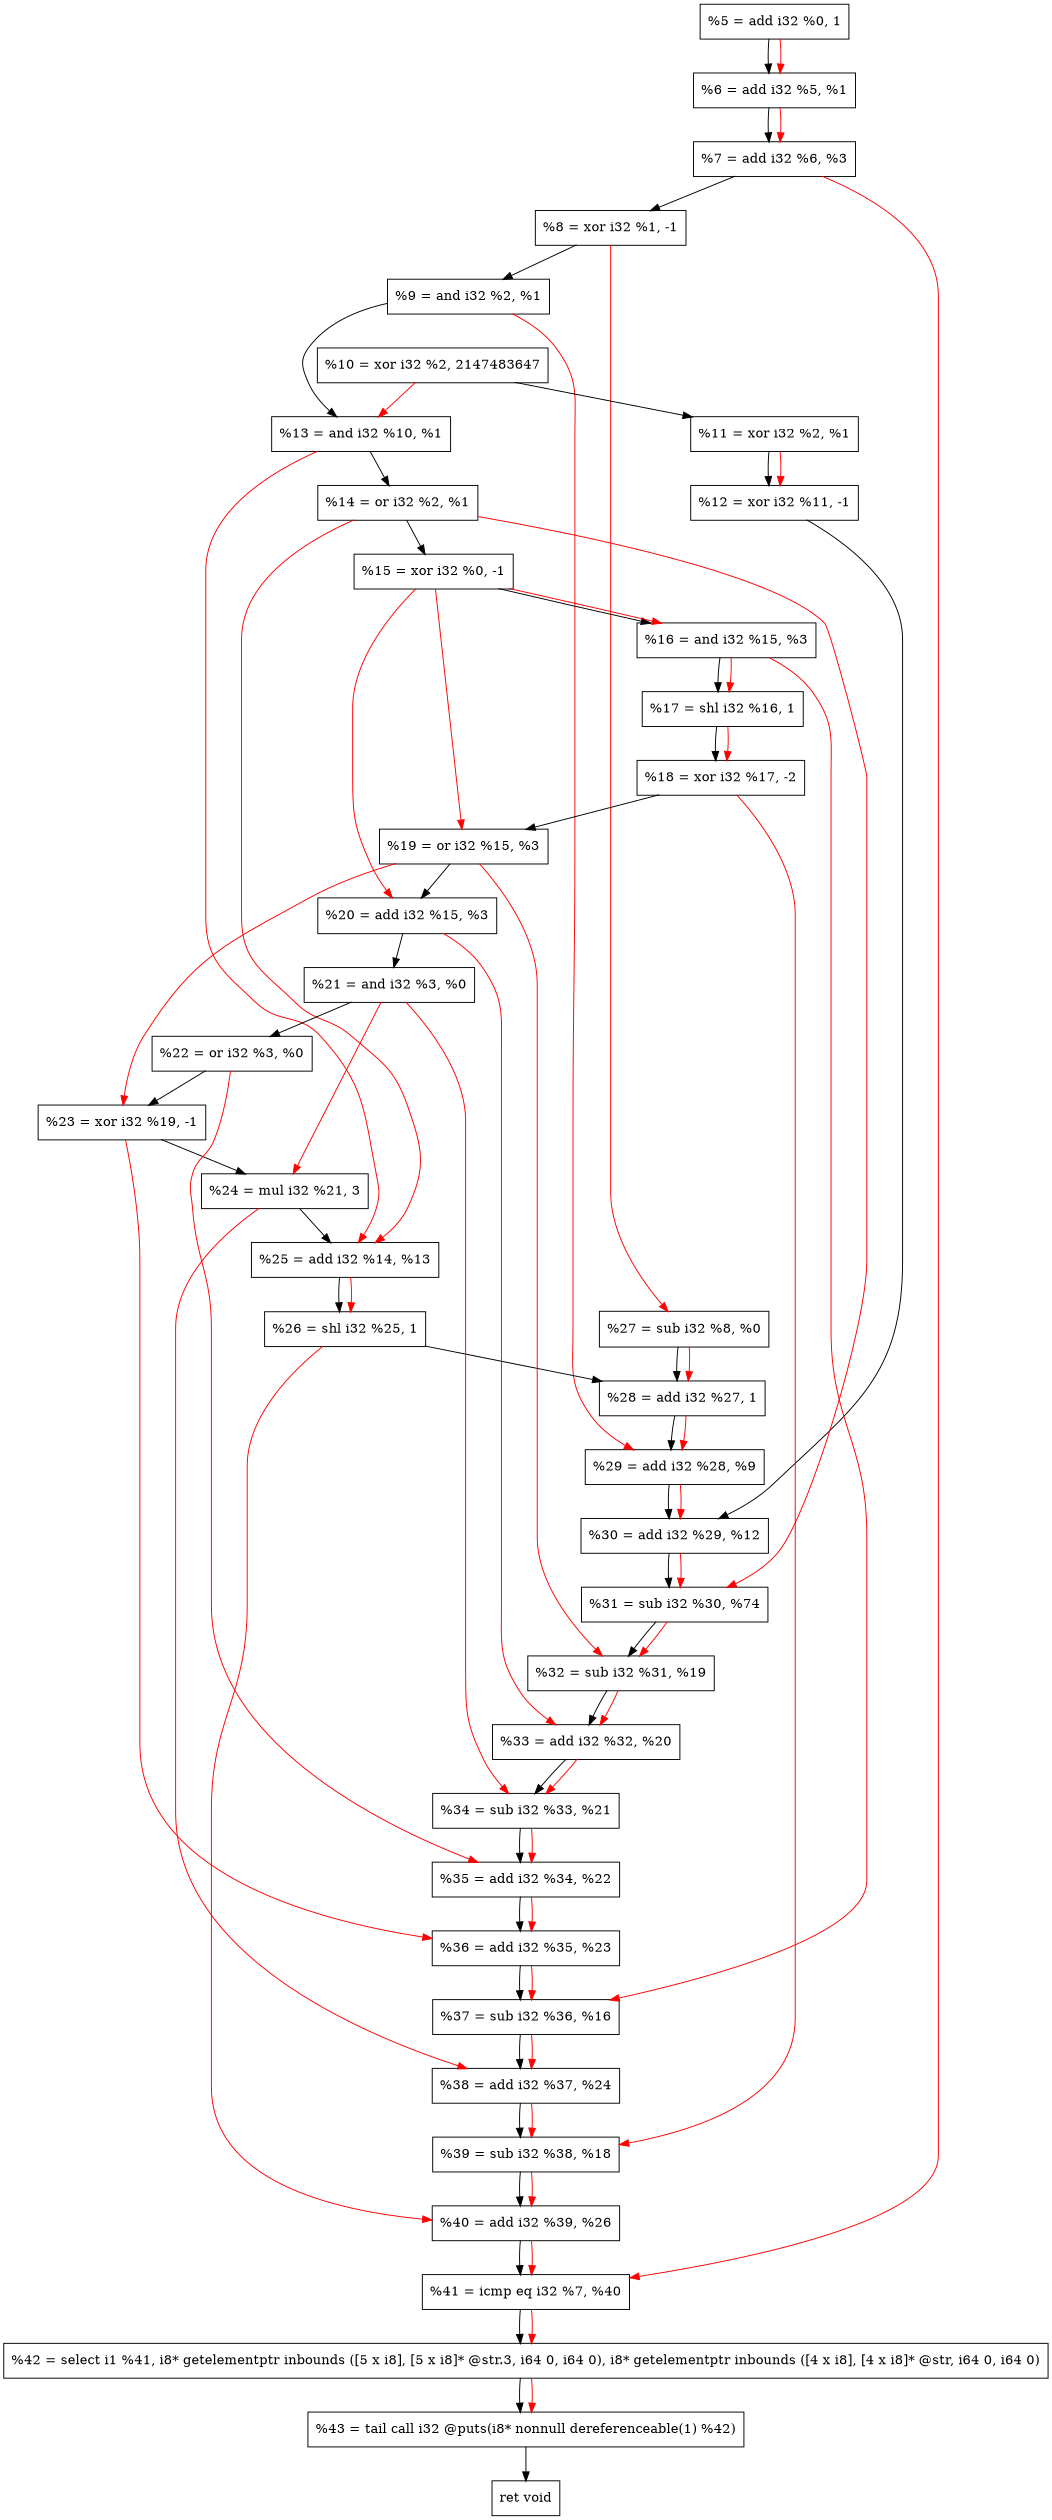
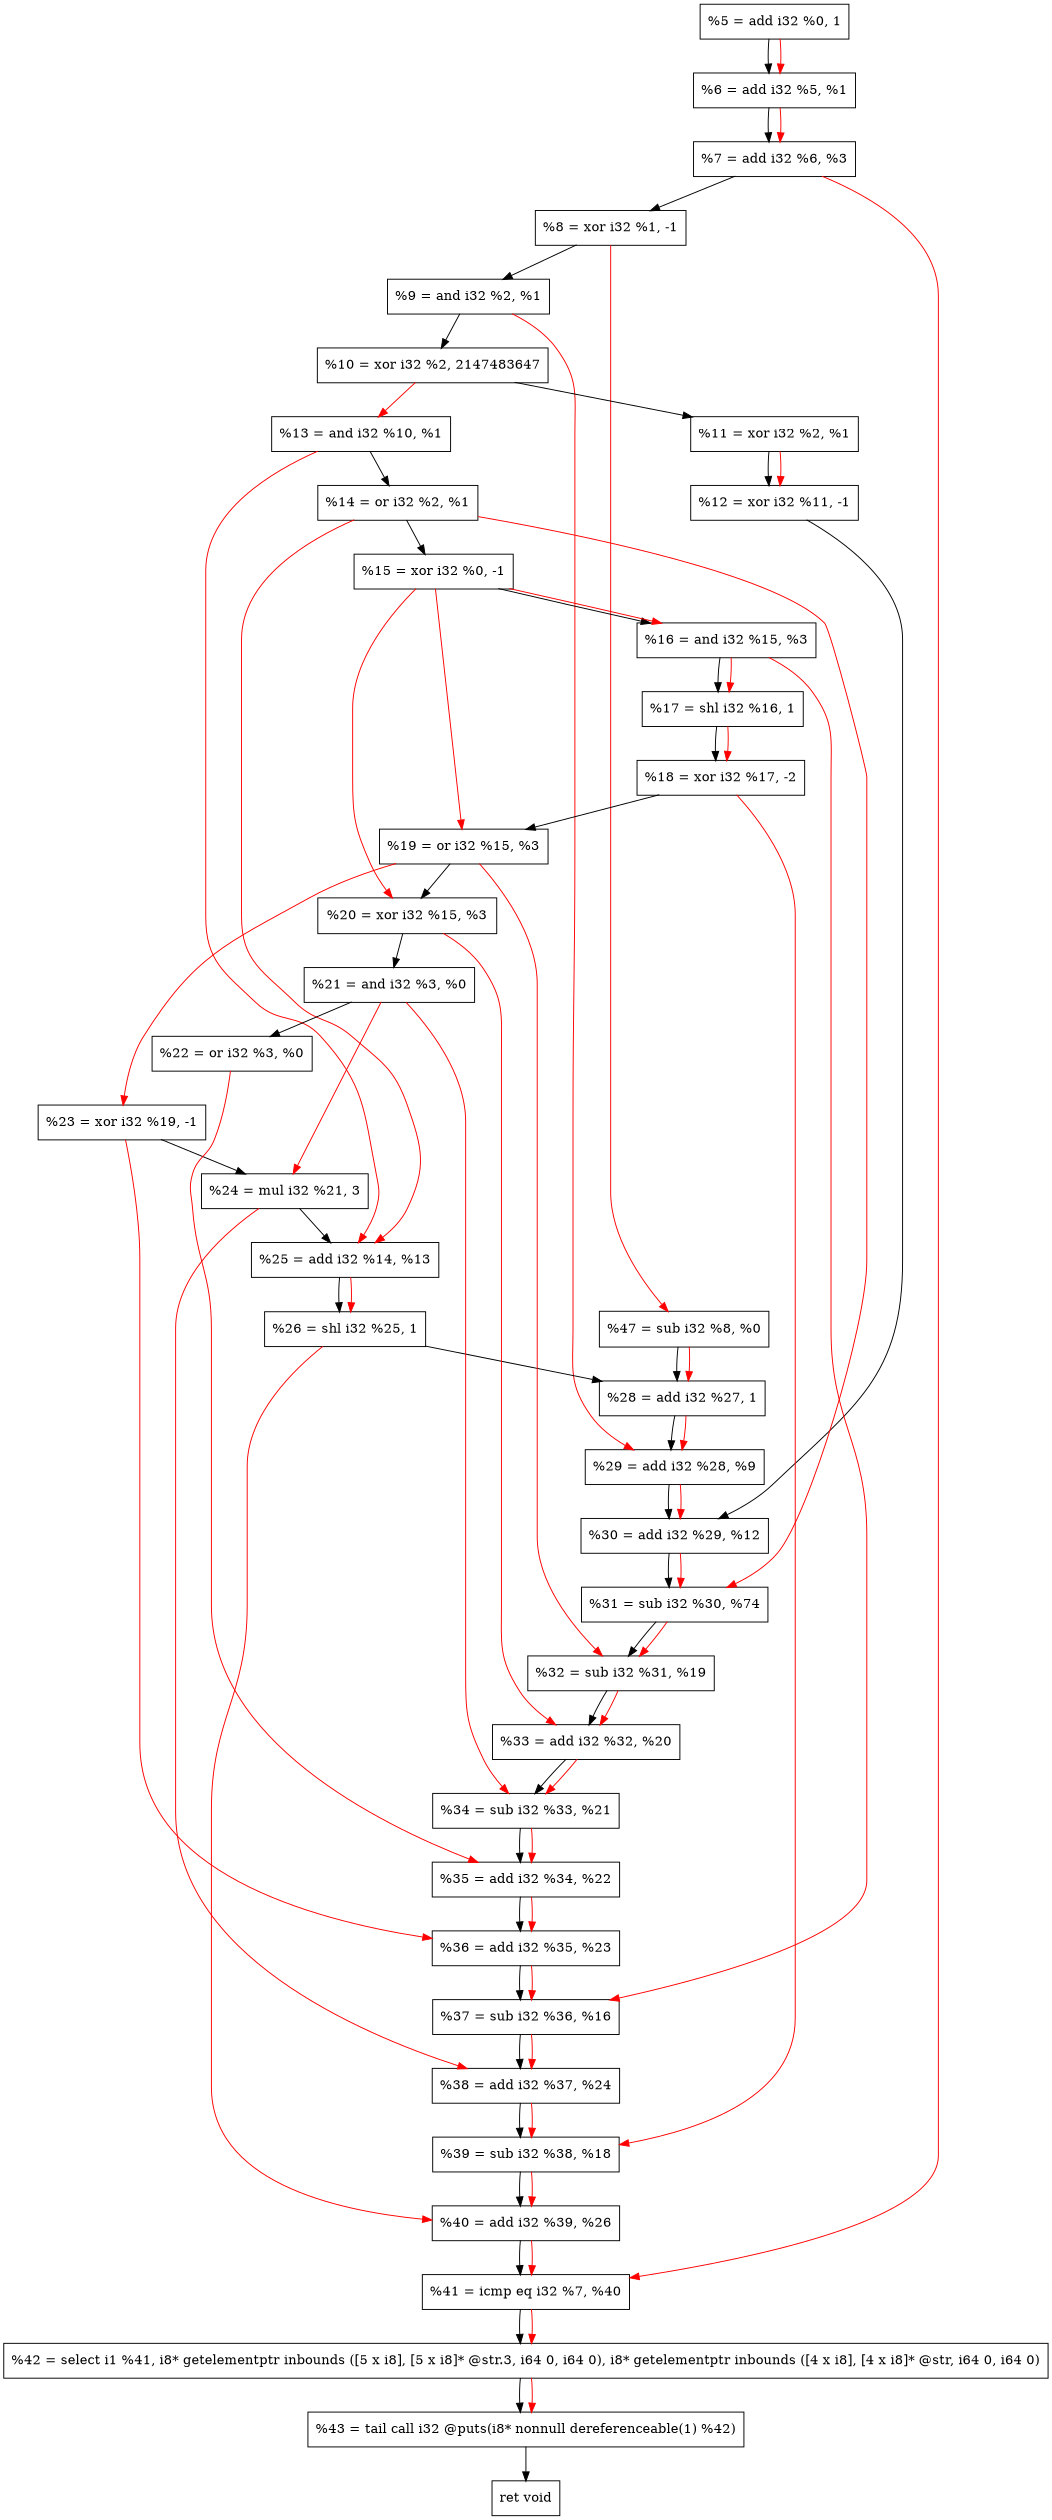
  digraph {
    node [shape=record]
    edge [color=red]
    n1 [label="  %5 = add i32 %0, 1"]
    n2 [label="  %6 = add i32 %5, %1"]
    n3 [label="  %7 = add i32 %6, %3"]
    n4 [label="  %8 = xor i32 %1, -1"]
    n5 [label="  %41 = icmp eq i32 %7, %40"]
    n6 [label="  %9 = and i32 %2, %1"]
-   n7 [label="  %27 = sub i32 %8, %0"]
+   n7 [label="%47 = sub i32 %8, %0"]
    n8 [label="  %42 = select i1 %41, i8* getelementptr inbounds ([5 x i8], [5 x i8]* @str.3, i64 0, i64 0), i8* getelementptr inbounds ([4 x i8], [4 x i8]* @str, i64 0, i64 0)"]
    n9 [label="  %10 = xor i32 %2, 2147483647"]
    n10 [label="  %29 = add i32 %28, %9"]
    n11 [label="  %28 = add i32 %27, 1"]
    n12 [label="  %11 = xor i32 %2, %1"]
    n13 [label="  %13 = and i32 %10, %1"]
    n14 [label="  %30 = add i32 %29, %12"]
    n15 [label="  %12 = xor i32 %11, -1"]
    n16 [label="  %14 = or i32 %2, %1"]
    n17 [label="  %25 = add i32 %14, %13"]
    n18 [label="%31 = sub i32 %30, %74"]
    n19 [label="  %15 = xor i32 %0, -1"]
    n20 [label="  %26 = shl i32 %25, 1"]
    n21 [label="  %16 = and i32 %15, %3"]
    n22 [label="  %19 = or i32 %15, %3"]
-   n23 [label="%20 = add i32 %15, %3"]
+   n23 [label="  %20 = xor i32 %15, %3"]
    n24 [label="  %32 = sub i32 %31, %19"]
    n25 [label="  %17 = shl i32 %16, 1"]
    n26 [label="  %37 = sub i32 %36, %16"]
    n27 [label="  %23 = xor i32 %19, -1"]
    n28 [label="  %21 = and i32 %3, %0"]
    n29 [label="  %33 = add i32 %32, %20"]
    n30 [label="  %18 = xor i32 %17, -2"]
    n31 [label="  %38 = add i32 %37, %24"]
    n32 [label="  %39 = sub i32 %38, %18"]
    n33 [label="  %40 = add i32 %39, %26"]
    n34 [label="  %24 = mul i32 %21, 3"]
    n35 [label="  %36 = add i32 %35, %23"]
    n36 [label="  %22 = or i32 %3, %0"]
    n37 [label="  %34 = sub i32 %33, %21"]
    n38 [label="  %35 = add i32 %34, %22"]
    n39 [label="  %43 = tail call i32 @puts(i8* nonnull dereferenceable(1) %42)"]
    n40 [label="  ret void"]
    n1 -> n2 [color=""]
    n1 -> n2
    n2 -> n3 [color=""]
    n2 -> n3
    n3 -> n4 [color=""]
    n3 -> n5
    n4 -> n6 [color=""]
    n4 -> n7
    n5 -> n8 [color=""]
    n5 -> n8
-   n6 -> n13 [color=""]
+   n6 -> n9 [color=""]
    n6 -> n10
    n7 -> n11 [color=""]
    n7 -> n11
    n8 -> n39 [color=""]
    n8 -> n39
    n9 -> n12 [color=""]
    n9 -> n13
    n10 -> n14 [color=""]
    n10 -> n14
    n11 -> n10 [color=""]
    n11 -> n10
    n12 -> n15 [color=""]
    n12 -> n15
    n13 -> n16 [color=""]
    n13 -> n17
    n14 -> n18 [color=""]
    n14 -> n18
    n15 -> n14 [color=black]
    n16 -> n17
    n16 -> n18
    n16 -> n19 [color=""]
    n17 -> n20 [color=""]
    n17 -> n20
    n18 -> n24 [color=""]
    n18 -> n24
    n19 -> n21 [color=""]
    n19 -> n21
    n19 -> n22
    n19 -> n23
    n20 -> n11 [color=""]
    n20 -> n33
    n21 -> n25 [color=""]
    n21 -> n25
    n21 -> n26
    n22 -> n23 [color=""]
    n22 -> n24
    n22 -> n27
    n23 -> n28 [color=""]
    n23 -> n29
    n24 -> n29 [color=""]
    n24 -> n29
    n25 -> n30 [color=""]
    n25 -> n30
    n26 -> n31 [color=""]
    n26 -> n31
    n27 -> n34 [color=""]
    n27 -> n35
    n28 -> n34
    n28 -> n36 [color=""]
    n28 -> n37
    n29 -> n37 [color=""]
    n29 -> n37
    n30 -> n22 [color=""]
    n30 -> n32
    n31 -> n32 [color=""]
    n31 -> n32
    n32 -> n33 [color=""]
    n32 -> n33
    n33 -> n5 [color=""]
    n33 -> n5
    n34 -> n17 [color=""]
    n34 -> n31
    n35 -> n26 [color=""]
    n35 -> n26
-   n36 -> n27 [color=""]
    n36 -> n38
    n37 -> n38 [color=""]
    n37 -> n38
    n38 -> n35 [color=""]
    n38 -> n35
    n39 -> n40 [color=""]
  }
